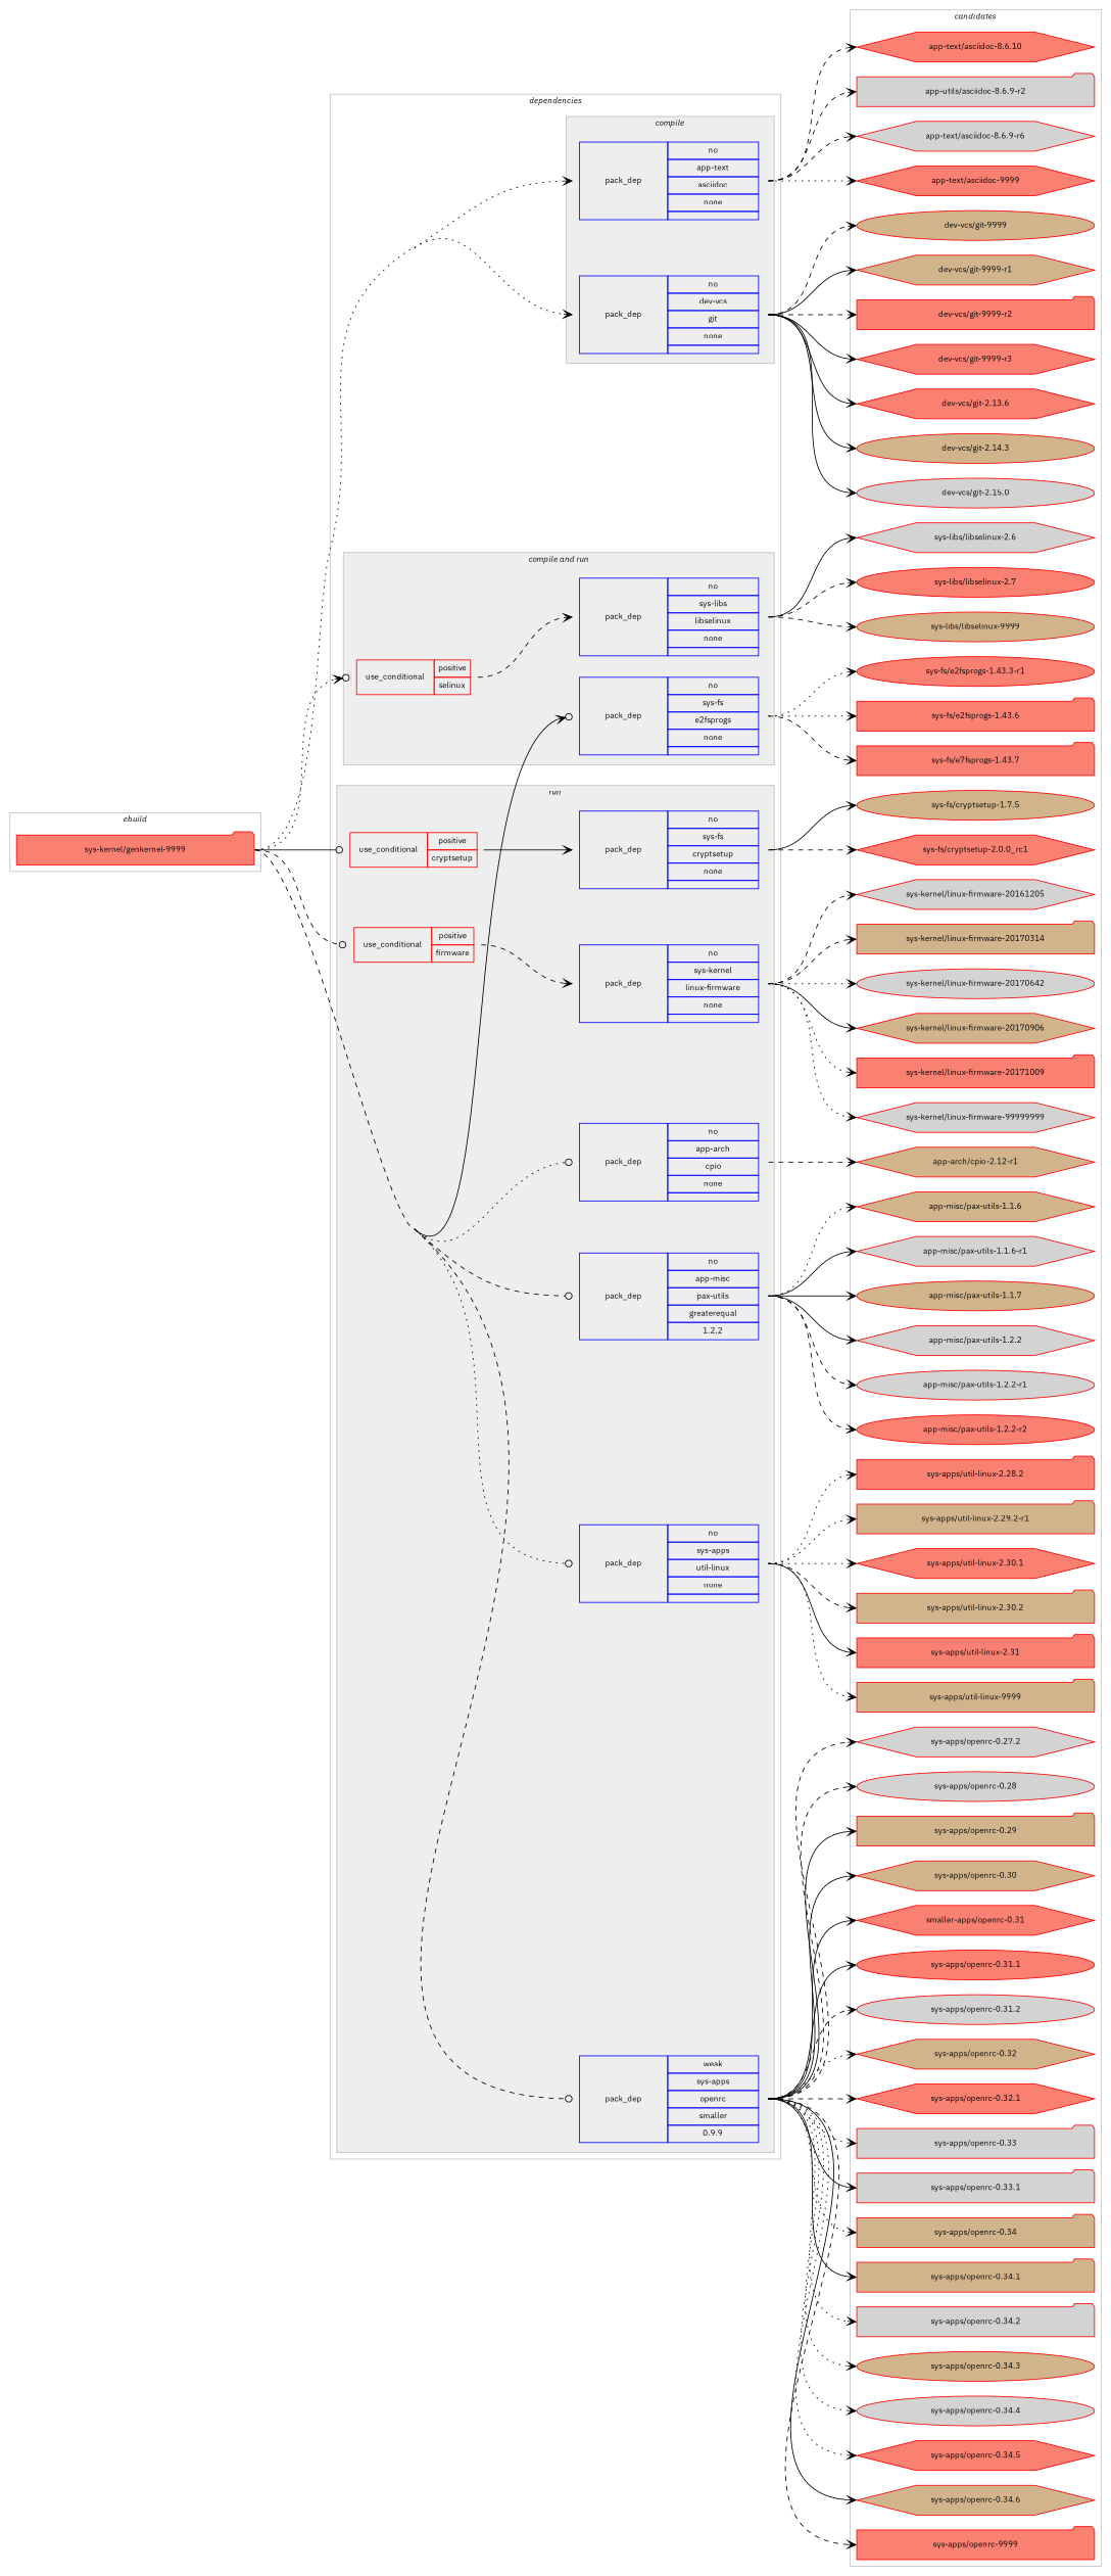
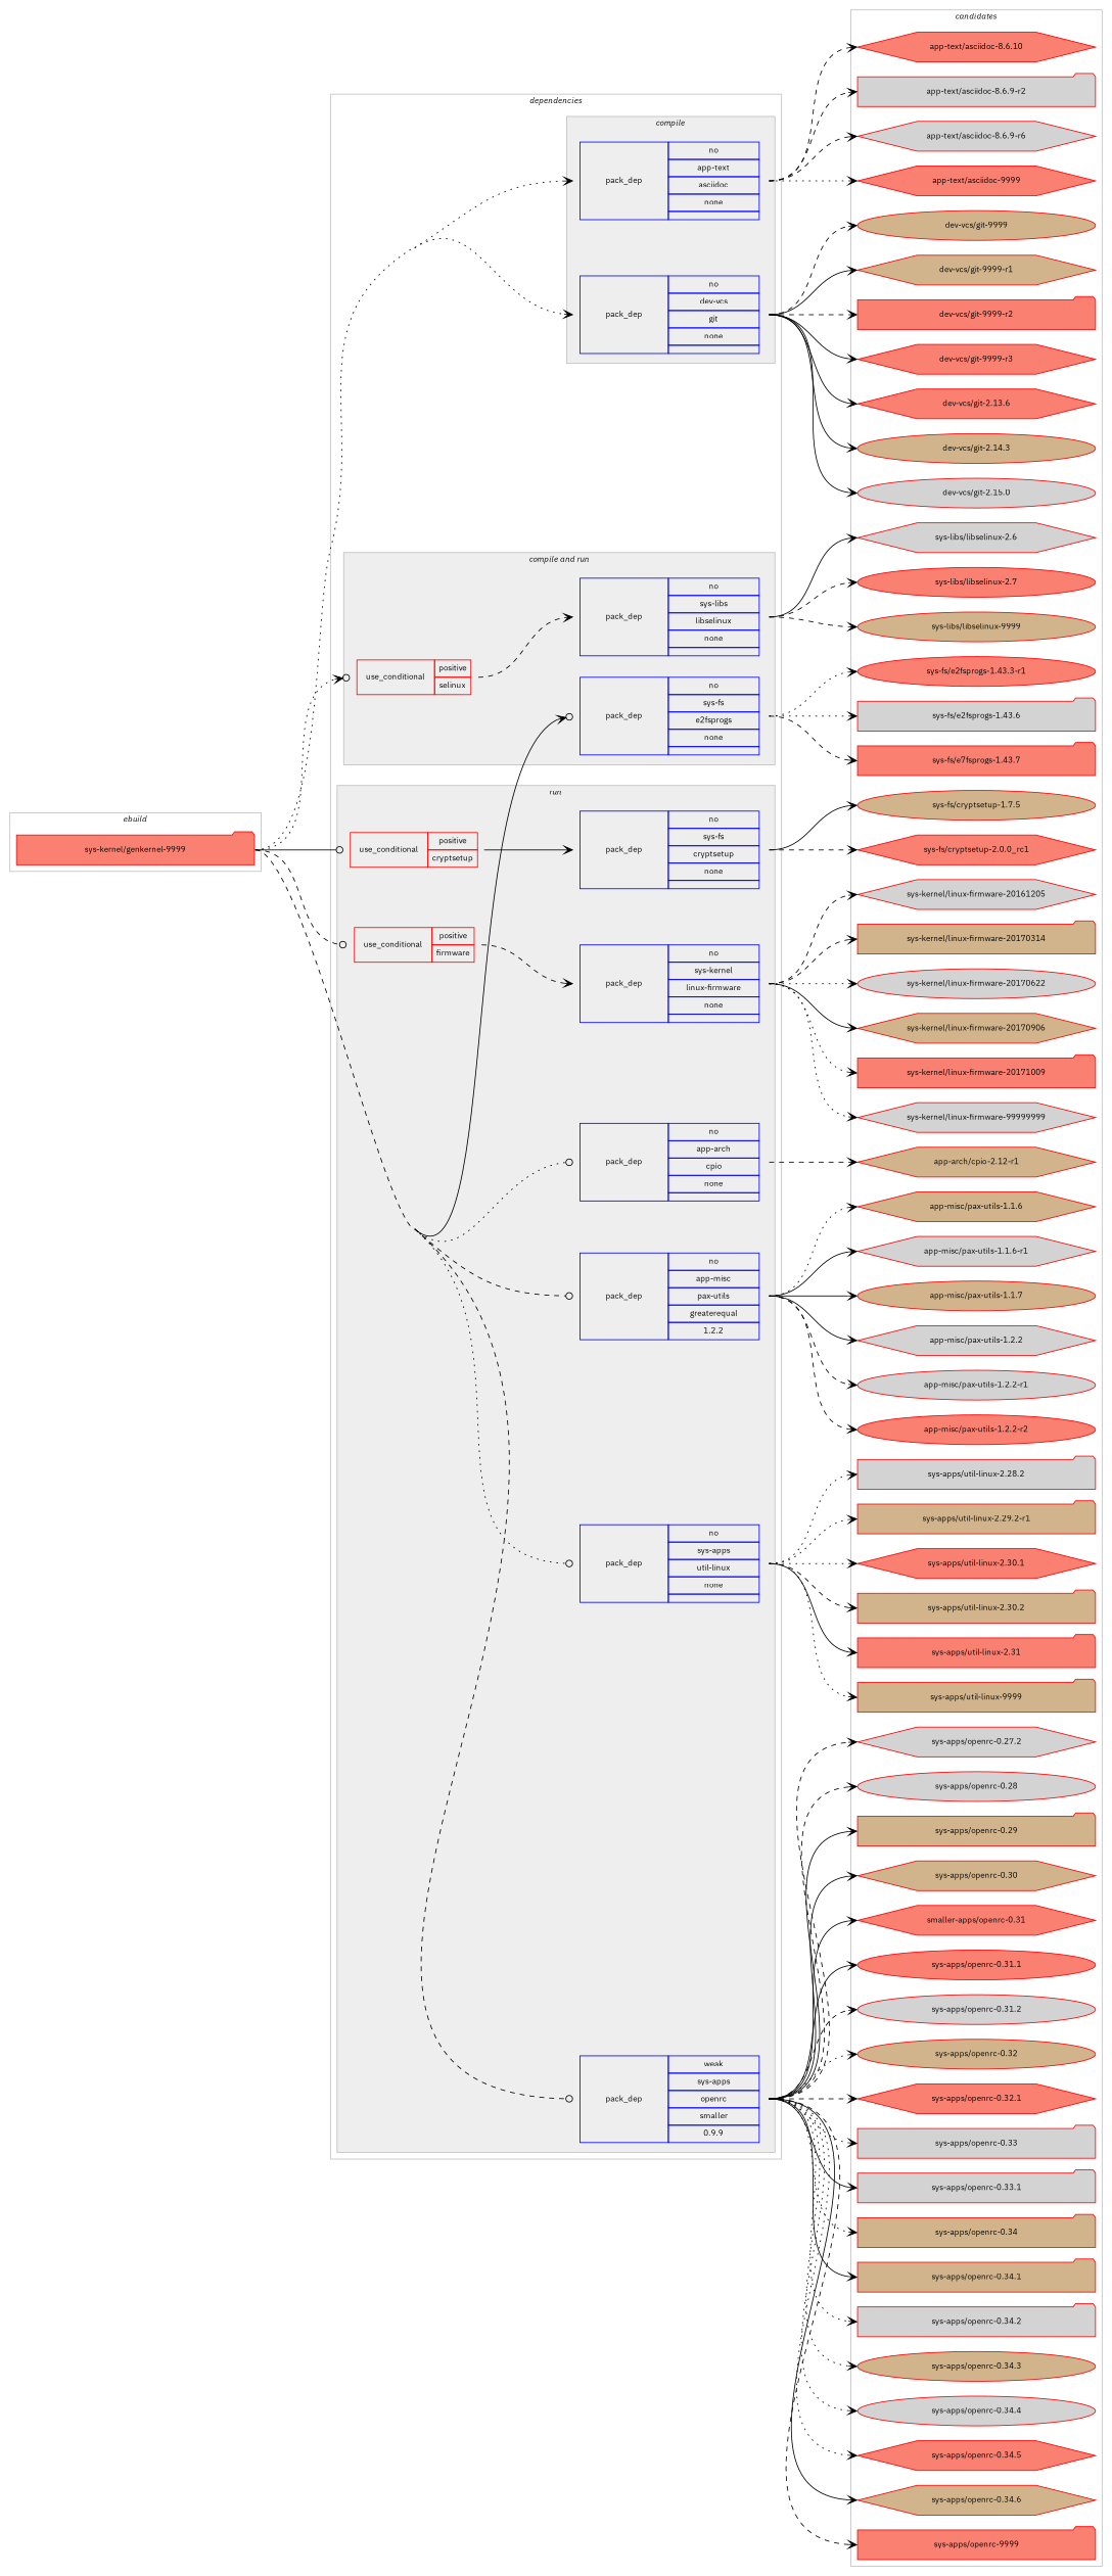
  digraph {
    compound=true
    concentrate=true
    fontname="IBM Plex Sans"
    fontsize=10
    newrank=true
    rankdir=LR
    ranksep=1.5
    node [color=red fillcolor=salmon fontname="IBM Plex Sans" fontsize=10 shape=hexagon style=filled]
    edge [arrowhead=vee fontname="IBM Plex Sans" headport=w style=dashed tailport=e weight=100]
    n1 [label="sys-kernel/genkernel-9999" shape=folder width=4]
    n2 [color=blue label=<<TABLE BORDER="0" CELLBORDER="1" CELLSPACING="0" CELLPADDING="4" WIDTH="220"><TR><TD ROWSPAN="6" CELLPADDING="30">pack_dep</TD></TR><TR><TD WIDTH="110">no</TD></TR><TR><TD>app-text</TD></TR><TR><TD>asciidoc</TD></TR><TR><TD>none</TD></TR><TR><TD></TD></TR></TABLE>> shape=none fillcolor="" style=""]
    n3 [color=blue label=<<TABLE BORDER="0" CELLBORDER="1" CELLSPACING="0" CELLPADDING="4" WIDTH="220"><TR><TD ROWSPAN="6" CELLPADDING="30">pack_dep</TD></TR><TR><TD WIDTH="110">no</TD></TR><TR><TD>dev-vcs</TD></TR><TR><TD>git</TD></TR><TR><TD>none</TD></TR><TR><TD></TD></TR></TABLE>> shape=none fillcolor="" style=""]
    n4 [color=blue label=<<TABLE BORDER="0" CELLBORDER="1" CELLSPACING="0" CELLPADDING="4" WIDTH="220"><TR><TD ROWSPAN="6" CELLPADDING="30">pack_dep</TD></TR><TR><TD WIDTH="110">no</TD></TR><TR><TD>sys-libs</TD></TR><TR><TD>libselinux</TD></TR><TR><TD>none</TD></TR><TR><TD></TD></TR></TABLE>> shape=none fillcolor="" style=""]
    n5 [label=<<TABLE BORDER="0" CELLBORDER="1" CELLSPACING="0" CELLPADDING="4"><TR><TD ROWSPAN="3" CELLPADDING="10">use_conditional</TD></TR><TR><TD>positive</TD></TR><TR><TD>selinux</TD></TR></TABLE>> shape=none fillcolor="" style=""]
    n6 [color=blue label=<<TABLE BORDER="0" CELLBORDER="1" CELLSPACING="0" CELLPADDING="4" WIDTH="220"><TR><TD ROWSPAN="6" CELLPADDING="30">pack_dep</TD></TR><TR><TD WIDTH="110">no</TD></TR><TR><TD>sys-fs</TD></TR><TR><TD>e2fsprogs</TD></TR><TR><TD>none</TD></TR><TR><TD></TD></TR></TABLE>> shape=none fillcolor="" style=""]
    n7 [color=blue label=<<TABLE BORDER="0" CELLBORDER="1" CELLSPACING="0" CELLPADDING="4" WIDTH="220"><TR><TD ROWSPAN="6" CELLPADDING="30">pack_dep</TD></TR><TR><TD WIDTH="110">no</TD></TR><TR><TD>sys-fs</TD></TR><TR><TD>cryptsetup</TD></TR><TR><TD>none</TD></TR><TR><TD></TD></TR></TABLE>> shape=none fillcolor="" style=""]
    n8 [label=<<TABLE BORDER="0" CELLBORDER="1" CELLSPACING="0" CELLPADDING="4"><TR><TD ROWSPAN="3" CELLPADDING="10">use_conditional</TD></TR><TR><TD>positive</TD></TR><TR><TD>cryptsetup</TD></TR></TABLE>> shape=none fillcolor="" style=""]
    n9 [color=blue label=<<TABLE BORDER="0" CELLBORDER="1" CELLSPACING="0" CELLPADDING="4" WIDTH="220"><TR><TD ROWSPAN="6" CELLPADDING="30">pack_dep</TD></TR><TR><TD WIDTH="110">no</TD></TR><TR><TD>sys-kernel</TD></TR><TR><TD>linux-firmware</TD></TR><TR><TD>none</TD></TR><TR><TD></TD></TR></TABLE>> shape=none fillcolor="" style=""]
    n10 [label=<<TABLE BORDER="0" CELLBORDER="1" CELLSPACING="0" CELLPADDING="4"><TR><TD ROWSPAN="3" CELLPADDING="10">use_conditional</TD></TR><TR><TD>positive</TD></TR><TR><TD>firmware</TD></TR></TABLE>> shape=none fillcolor="" style=""]
    n11 [color=blue label=<<TABLE BORDER="0" CELLBORDER="1" CELLSPACING="0" CELLPADDING="4" WIDTH="220"><TR><TD ROWSPAN="6" CELLPADDING="30">pack_dep</TD></TR><TR><TD WIDTH="110">no</TD></TR><TR><TD>app-arch</TD></TR><TR><TD>cpio</TD></TR><TR><TD>none</TD></TR><TR><TD></TD></TR></TABLE>> shape=none fillcolor="" style=""]
    n12 [color=blue label=<<TABLE BORDER="0" CELLBORDER="1" CELLSPACING="0" CELLPADDING="4" WIDTH="220"><TR><TD ROWSPAN="6" CELLPADDING="30">pack_dep</TD></TR><TR><TD WIDTH="110">no</TD></TR><TR><TD>app-misc</TD></TR><TR><TD>pax-utils</TD></TR><TR><TD>greaterequal</TD></TR><TR><TD>1.2.2</TD></TR></TABLE>> shape=none fillcolor="" style=""]
    n13 [color=blue label=<<TABLE BORDER="0" CELLBORDER="1" CELLSPACING="0" CELLPADDING="4" WIDTH="220"><TR><TD ROWSPAN="6" CELLPADDING="30">pack_dep</TD></TR><TR><TD WIDTH="110">no</TD></TR><TR><TD>sys-apps</TD></TR><TR><TD>util-linux</TD></TR><TR><TD>none</TD></TR><TR><TD></TD></TR></TABLE>> shape=none fillcolor="" style=""]
    n14 [color=blue label=<<TABLE BORDER="0" CELLBORDER="1" CELLSPACING="0" CELLPADDING="4" WIDTH="220"><TR><TD ROWSPAN="6" CELLPADDING="30">pack_dep</TD></TR><TR><TD WIDTH="110">weak</TD></TR><TR><TD>sys-apps</TD></TR><TR><TD>openrc</TD></TR><TR><TD>smaller</TD></TR><TR><TD>0.9.9</TD></TR></TABLE>> shape=none fillcolor="" style=""]
    n15 [label="app-text/asciidoc-8.6.10" width=4]
-   n16 [fillcolor=lightgrey label="app-utils/asciidoc-8.6.9-r2" shape=folder width=4]
+   n16 [fillcolor=lightgrey label="app-text/asciidoc-8.6.9-r2" shape=folder width=4]
    n17 [fillcolor=lightgrey label="app-text/asciidoc-8.6.9-r6" width=4]
    n18 [label="app-text/asciidoc-9999" width=4]
    n19 [label="dev-vcs/git-2.13.6" width=4]
    n20 [fillcolor=tan label="dev-vcs/git-2.14.3" shape=ellipse width=4]
    n21 [fillcolor=lightgrey label="dev-vcs/git-2.15.0" shape=ellipse width=4]
    n22 [fillcolor=tan label="dev-vcs/git-9999" shape=ellipse width=4]
    n23 [fillcolor=tan label="dev-vcs/git-9999-r1" width=4]
    n24 [label="dev-vcs/git-9999-r2" shape=folder width=4]
    n25 [label="dev-vcs/git-9999-r3" width=4]
    n26 [fillcolor=lightgrey label="sys-libs/libselinux-2.6" width=4]
    n27 [label="sys-libs/libselinux-2.7" shape=ellipse width=4]
    n28 [fillcolor=tan label="sys-libs/libselinux-9999" shape=ellipse width=4]
    n29 [label="sys-fs/e2fsprogs-1.43.3-r1" shape=ellipse width=4]
-   n30 [label="sys-fs/e2fsprogs-1.43.6" shape=folder width=4]
+   n30 [fillcolor=lightgrey label="sys-fs/e2fsprogs-1.43.6" shape=folder width=4]
    n31 [label="sys-fs/e7fsprogs-1.43.7" shape=folder width=4]
    n32 [fillcolor=tan label="sys-fs/cryptsetup-1.7.5" shape=ellipse width=4]
    n33 [label="sys-fs/cryptsetup-2.0.0_rc1" width=4]
    n34 [fillcolor=lightgrey label="sys-kernel/linux-firmware-20161205" width=4]
    n35 [fillcolor=tan label="sys-kernel/linux-firmware-20170314" shape=folder width=4]
-   n36 [fillcolor=lightgrey label="sys-kernel/linux-firmware-20170642" shape=ellipse width=4]
+   n36 [fillcolor=lightgrey label="sys-kernel/linux-firmware-20170622" shape=ellipse width=4]
    n37 [fillcolor=tan label="sys-kernel/linux-firmware-20170906" width=4]
    n38 [label="sys-kernel/linux-firmware-20171009" shape=folder width=4]
    n39 [fillcolor=lightgrey label="sys-kernel/linux-firmware-99999999" width=4]
    n40 [fillcolor=tan label="app-arch/cpio-2.12-r1" width=4]
    n41 [fillcolor=tan label="app-misc/pax-utils-1.1.6" width=4]
    n42 [fillcolor=lightgrey label="app-misc/pax-utils-1.1.6-r1" width=4]
    n43 [fillcolor=tan label="app-misc/pax-utils-1.1.7" shape=ellipse width=4]
    n44 [fillcolor=lightgrey label="app-misc/pax-utils-1.2.2" width=4]
    n45 [fillcolor=lightgrey label="app-misc/pax-utils-1.2.2-r1" shape=ellipse width=4]
    n46 [label="app-misc/pax-utils-1.2.2-r2" shape=ellipse width=4]
-   n47 [label="sys-apps/util-linux-2.28.2" shape=folder width=4]
+   n47 [fillcolor=lightgrey label="sys-apps/util-linux-2.28.2" shape=folder width=4]
    n48 [fillcolor=tan label="sys-apps/util-linux-2.29.2-r1" shape=folder width=4]
    n49 [label="sys-apps/util-linux-2.30.1" width=4]
    n50 [fillcolor=tan label="sys-apps/util-linux-2.30.2" shape=folder width=4]
    n51 [label="sys-apps/util-linux-2.31" shape=folder width=4]
    n52 [fillcolor=tan label="sys-apps/util-linux-9999" shape=folder width=4]
    n53 [fillcolor=lightgrey label="sys-apps/openrc-0.27.2" width=4]
    n54 [fillcolor=lightgrey label="sys-apps/openrc-0.28" shape=ellipse width=4]
    n55 [fillcolor=tan label="sys-apps/openrc-0.29" shape=folder width=4]
    n56 [fillcolor=tan label="sys-apps/openrc-0.30" width=4]
    n57 [label="smaller-apps/openrc-0.31" width=4]
    n58 [label="sys-apps/openrc-0.31.1" shape=ellipse width=4]
    n59 [fillcolor=lightgrey label="sys-apps/openrc-0.31.2" shape=ellipse width=4]
-   n60 [fillcolor=tan label="sys-apps/openrc-0.32" width=4]
+   n60 [fillcolor=tan label="sys-apps/openrc-0.32" shape=ellipse width=4]
    n61 [label="sys-apps/openrc-0.32.1" width=4]
    n62 [fillcolor=lightgrey label="sys-apps/openrc-0.33" shape=folder width=4]
    n63 [fillcolor=lightgrey label="sys-apps/openrc-0.33.1" shape=folder width=4]
    n64 [fillcolor=tan label="sys-apps/openrc-0.34" shape=folder width=4]
    n65 [fillcolor=tan label="sys-apps/openrc-0.34.1" shape=folder width=4]
    n66 [fillcolor=lightgrey label="sys-apps/openrc-0.34.2" shape=folder width=4]
    n67 [fillcolor=tan label="sys-apps/openrc-0.34.3" shape=ellipse width=4]
    n68 [fillcolor=lightgrey label="sys-apps/openrc-0.34.4" shape=ellipse width=4]
    n69 [label="sys-apps/openrc-0.34.5" width=4]
    n70 [fillcolor=tan label="sys-apps/openrc-0.34.6" width=4]
    n71 [label="sys-apps/openrc-9999" shape=folder width=4]
    subgraph cluster_1 {
      color=gray
      label=<<i>dependencies</i>>
      subgraph cluster_2 {
        color=gray
        fillcolor="#eeeeee"
        label=<<i>compile</i>>
        style=filled
        subgraph sub_3 {
          color=gray
          fillcolor="#eeeeee"
          label=<<i>compile</i>>
          style=filled
          n2
        }
        subgraph sub_4 {
          color=gray
          fillcolor="#eeeeee"
          label=<<i>compile</i>>
          style=filled
          n3
        }
      }
      subgraph cluster_5 {
        color=gray
        fillcolor="#eeeeee"
        label=<<i>compile and run</i>>
        style=filled
        subgraph sub_6 {
          color=gray
          fillcolor="#eeeeee"
          label=<<i>compile and run</i>>
          style=filled
          n5
          subgraph sub_7 {
            color=gray
            fillcolor="#eeeeee"
            label=<<i>compile and run</i>>
            style=filled
            n4
          }
        }
        subgraph sub_8 {
          color=gray
          fillcolor="#eeeeee"
          label=<<i>compile and run</i>>
          style=filled
          n6
        }
      }
      subgraph cluster_9 {
        color=gray
        fillcolor="#eeeeee"
        label=<<i>run</i>>
        style=filled
        subgraph sub_10 {
          color=gray
          fillcolor="#eeeeee"
          label=<<i>run</i>>
          style=filled
          n8
          subgraph sub_11 {
            color=gray
            fillcolor="#eeeeee"
            label=<<i>run</i>>
            style=filled
            n7
          }
        }
        subgraph sub_12 {
          color=gray
          fillcolor="#eeeeee"
          label=<<i>run</i>>
          style=filled
          n10
          subgraph sub_13 {
            color=gray
            fillcolor="#eeeeee"
            label=<<i>run</i>>
            style=filled
            n9
          }
        }
        subgraph sub_14 {
          color=gray
          fillcolor="#eeeeee"
          label=<<i>run</i>>
          style=filled
          n11
        }
        subgraph sub_15 {
          color=gray
          fillcolor="#eeeeee"
          label=<<i>run</i>>
          style=filled
          n12
        }
        subgraph sub_16 {
          color=gray
          fillcolor="#eeeeee"
          label=<<i>run</i>>
          style=filled
          n13
        }
        subgraph sub_17 {
          color=gray
          fillcolor="#eeeeee"
          label=<<i>run</i>>
          style=filled
          n14
        }
      }
    }
    subgraph cluster_18 {
      color=gray
      label=<<i>ebuild</i>>
      rank=same
      n1
    }
    subgraph cluster_19 {
      color=gray
      label=<<i>candidates</i>>
      rank=same
      subgraph sub_20 {
        color=black
        label=<<i>candidates</i>>
        nodesep=1
        rank=same
        n15
        n16
        n17
        n18
      }
      subgraph sub_21 {
        color=black
        label=<<i>candidates</i>>
        nodesep=1
        rank=same
        n19
        n20
        n21
        n22
        n23
        n24
        n25
      }
      subgraph sub_22 {
        color=black
        label=<<i>candidates</i>>
        nodesep=1
        rank=same
        n26
        n27
        n28
      }
      subgraph sub_23 {
        color=black
        label=<<i>candidates</i>>
        nodesep=1
        rank=same
        n29
        n30
        n31
      }
      subgraph sub_24 {
        color=black
        label=<<i>candidates</i>>
        nodesep=1
        rank=same
        n32
        n33
      }
      subgraph sub_25 {
        color=black
        label=<<i>candidates</i>>
        nodesep=1
        rank=same
        n34
        n35
        n36
        n37
        n38
        n39
      }
      subgraph sub_26 {
        color=black
        label=<<i>candidates</i>>
        nodesep=1
        rank=same
        n40
      }
      subgraph sub_27 {
        color=black
        label=<<i>candidates</i>>
        nodesep=1
        rank=same
        n41
        n42
        n43
        n44
        n45
        n46
      }
      subgraph sub_28 {
        color=black
        label=<<i>candidates</i>>
        nodesep=1
        rank=same
        n47
        n48
        n49
        n50
        n51
        n52
      }
      subgraph sub_29 {
        color=black
        label=<<i>candidates</i>>
        nodesep=1
        rank=same
        n53
        n54
        n55
        n56
        n57
        n58
        n59
        n60
        n61
        n62
        n63
        n64
        n65
        n66
        n67
        n68
        n69
        n70
        n71
      }
    }
    n1 -> n2 [style=dotted weight=20]
    n1 -> n3 [style=dotted weight=20]
    n1 -> n5 [arrowhead=odotvee style=dotted weight=20]
    n1 -> n6 [arrowhead=odotvee style=solid weight=20]
    n1 -> n8 [arrowhead=odot style=solid weight=20]
    n1 -> n10 [arrowhead=odot weight=20]
    n1 -> n11 [arrowhead=odot style=dotted weight=20]
    n1 -> n12 [arrowhead=odot weight=20]
    n1 -> n13 [arrowhead=odot style=dotted weight=20]
    n1 -> n14 [arrowhead=odot weight=20]
    n2 -> n15
    n2 -> n16
    n2 -> n17
    n2 -> n18 [style=dotted]
    n3 -> n19 [style=solid]
    n3 -> n20 [style=solid]
    n3 -> n21 [style=solid]
    n3 -> n22
    n3 -> n23 [style=solid]
    n3 -> n24
    n3 -> n25 [style=solid]
    n4 -> n26 [style=solid]
    n4 -> n27
    n4 -> n28
    n5 -> n4 [weight=20]
    n6 -> n29 [style=dotted]
    n6 -> n30 [style=dotted]
    n6 -> n31
    n7 -> n32 [style=solid]
    n7 -> n33
    n8 -> n7 [style=solid weight=20]
    n9 -> n34
    n9 -> n35
    n9 -> n36 [style=dotted]
    n9 -> n37 [style=solid]
    n9 -> n38 [style=dotted]
    n9 -> n39 [style=dotted]
    n10 -> n9 [weight=20]
    n11 -> n40
    n12 -> n41 [style=dotted]
    n12 -> n42 [style=solid]
    n12 -> n43 [style=solid]
    n12 -> n44 [style=solid]
    n12 -> n45
    n12 -> n46
    n13 -> n47 [style=dotted]
    n13 -> n48 [style=dotted]
    n13 -> n49 [style=dotted]
    n13 -> n50
    n13 -> n51 [style=solid]
    n13 -> n52 [style=dotted]
    n14 -> n53
    n14 -> n54
    n14 -> n55 [style=solid]
    n14 -> n56 [style=solid]
    n14 -> n57 [style=solid]
    n14 -> n58 [style=solid]
    n14 -> n59
    n14 -> n60 [style=dotted]
    n14 -> n61
    n14 -> n62 [style=dotted]
    n14 -> n63 [style=solid]
    n14 -> n64 [style=dotted]
    n14 -> n65 [style=solid]
    n14 -> n66 [style=dotted]
    n14 -> n67 [style=dotted]
    n14 -> n68 [style=dotted]
    n14 -> n69 [style=dotted]
    n14 -> n70 [style=solid]
    n14 -> n71
  }
